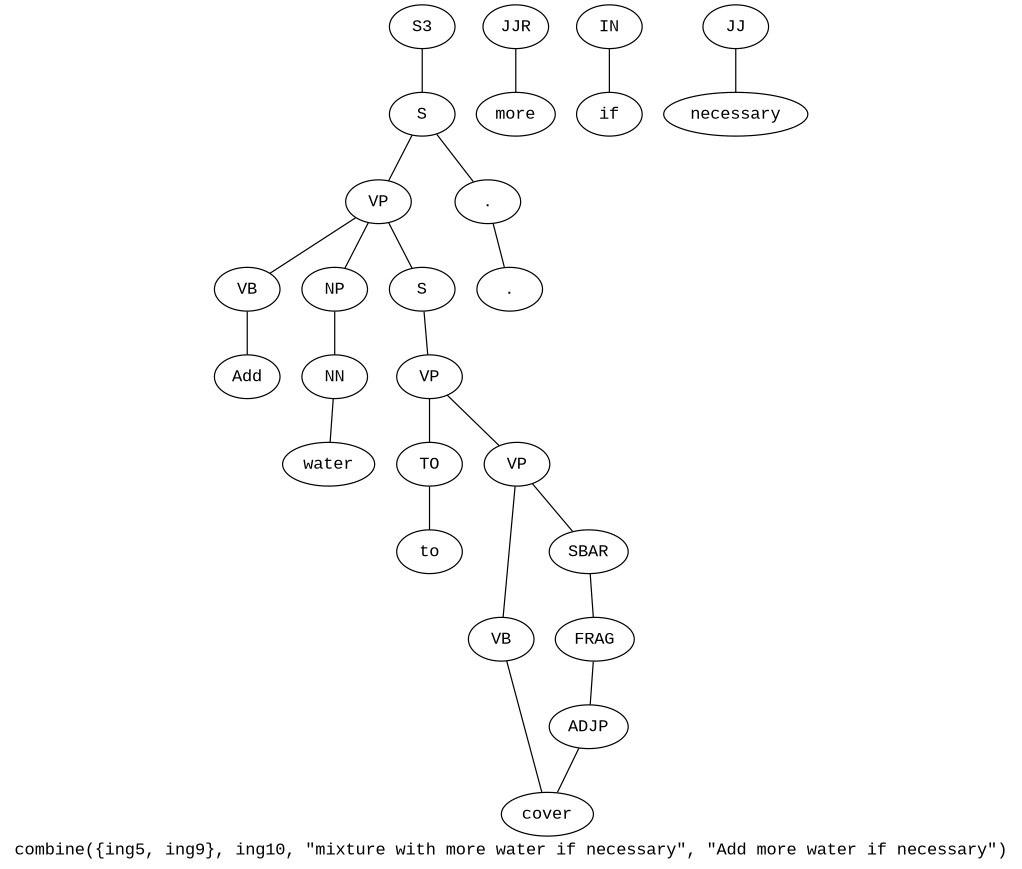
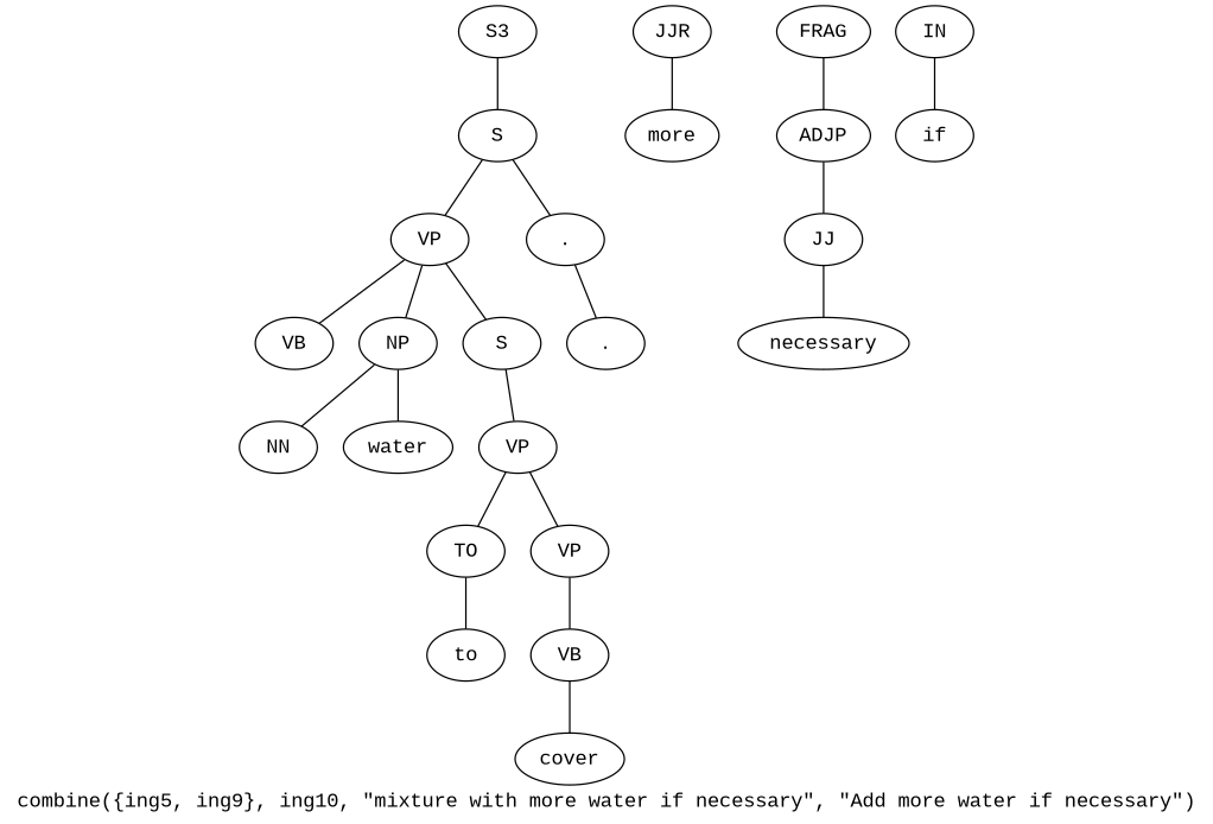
  graph {
    fontname="Liberation Mono"
    label="combine({ing5, ing9}, ing10, \"mixture with more water if necessary\", \"Add more water if necessary\")"
    node [fontname="Liberation Mono"]
    edge [fontname="Liberation Mono"]
    n1 [label=S3]
    n2 [label=S]
    n3 [label=VP]
    n4 [label="."]
    n5 [label=VB]
    n6 [label=NP]
    n7 [label=S]
    n8 [label="."]
-   n9 [label=Add]
    n10 [label=NN]
    n11 [label=VP]
    n12 [label=JJR]
    n13 [label=more]
    n14 [label=water]
    n15 [label=TO]
    n16 [label=VP]
    n17 [label=to]
    n18 [label=VB]
-   n19 [label=SBAR]
    n20 [label=cover]
    n21 [label=FRAG]
    n22 [label=IN]
    n23 [label=if]
    n24 [label=ADJP]
    n25 [label=JJ]
    n26 [label=necessary]
    n1 -- n2
    n2 -- n3
    n2 -- n4
    n3 -- n5
    n3 -- n6
    n3 -- n7
    n4 -- n8
-   n5 -- n9
    n6 -- n10
    n7 -- n11
-   n10 -- n14
+   n6 -- n14
    n11 -- n15
    n11 -- n16
    n12 -- n13
    n15 -- n17
    n16 -- n18
-   n16 -- n19
    n18 -- n20
-   n19 -- n21
    n21 -- n24
    n22 -- n23
-   n24 -- n20
+   n24 -- n25
    n25 -- n26
  }
